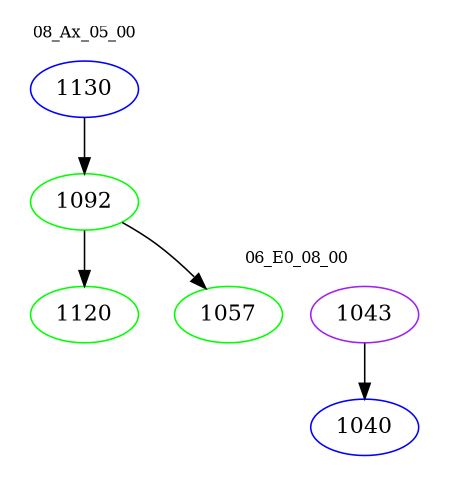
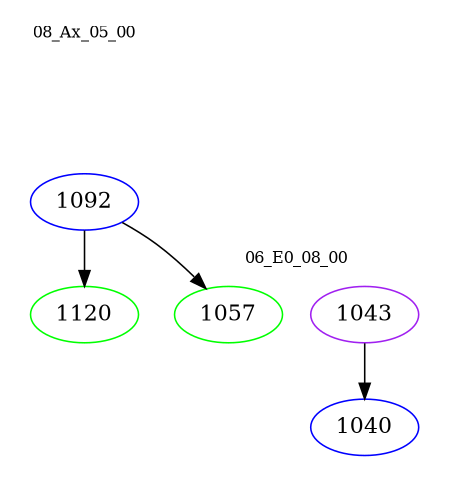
  digraph {
    node [color=blue]
    edge [color=black]
-   n1 [label=1130]
-   n2 [color=green label=1092]
+   n2 [label=1092]
    n3 [color=green label=1120]
    n4 [color=purple label=1043]
    n5 [label=1040]
    n6 [color=green label=1057]
    subgraph cluster_1 {
      color=white
      fontsize=10
      label="08_Ax_05_00"
-     n1
      n2
      n3
    }
    subgraph cluster_2 {
      color=white
      fontsize=10
      label="06_E0_08_00"
      n4
      n5
      n6
    }
-   n1 -> n2
    n2 -> n3
    n2 -> n6
    n4 -> n5
  }
